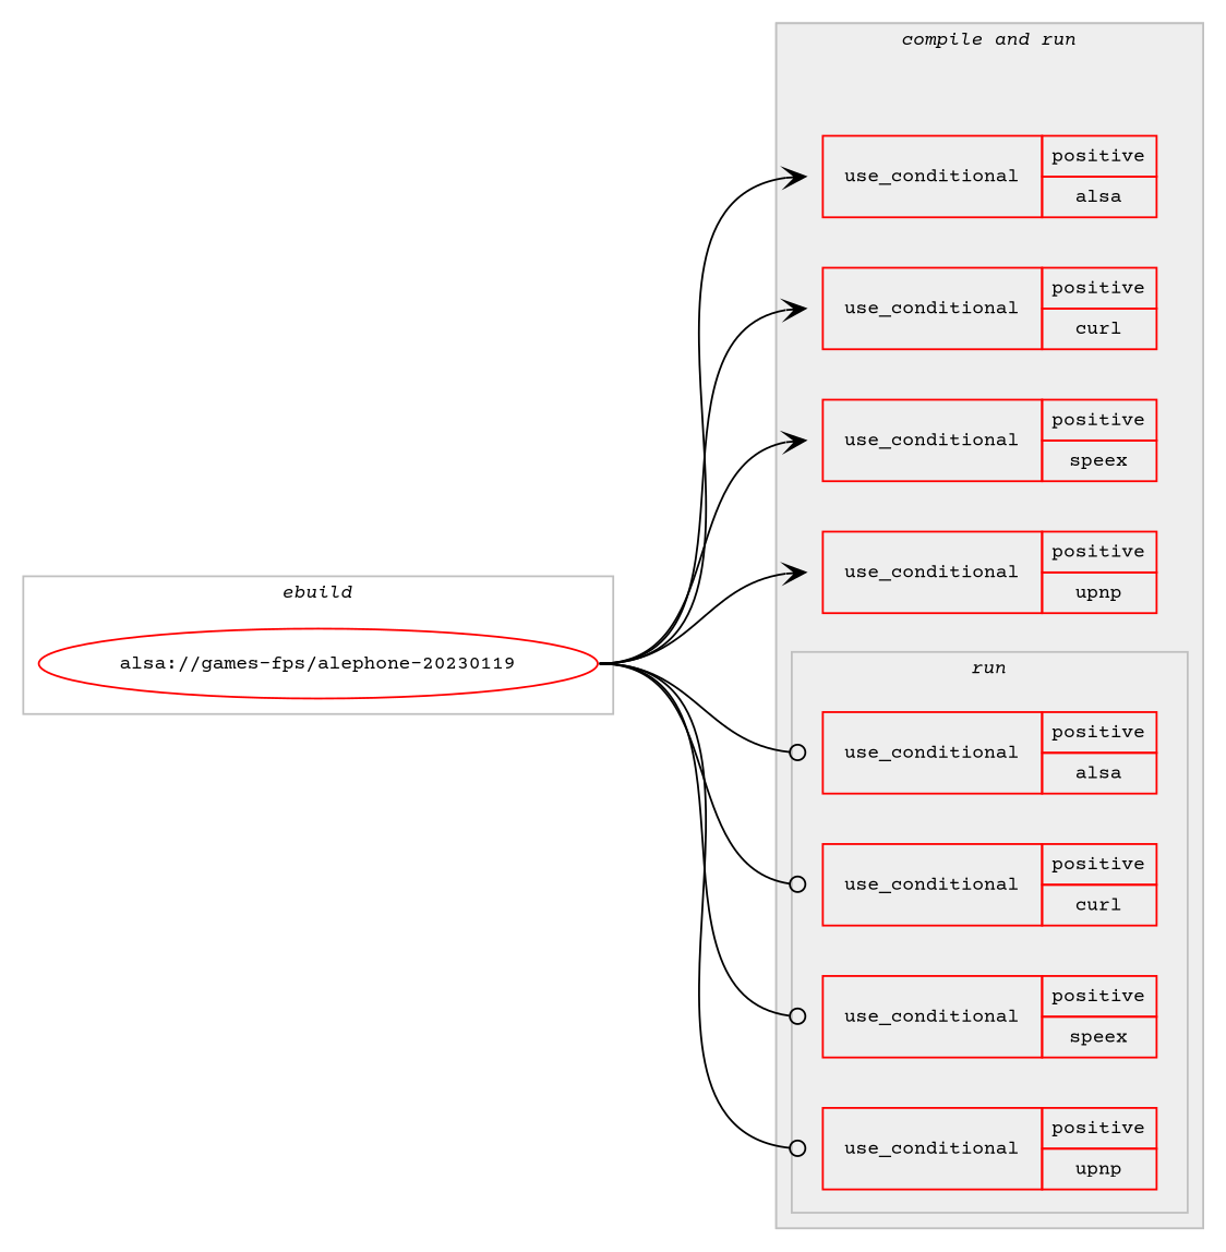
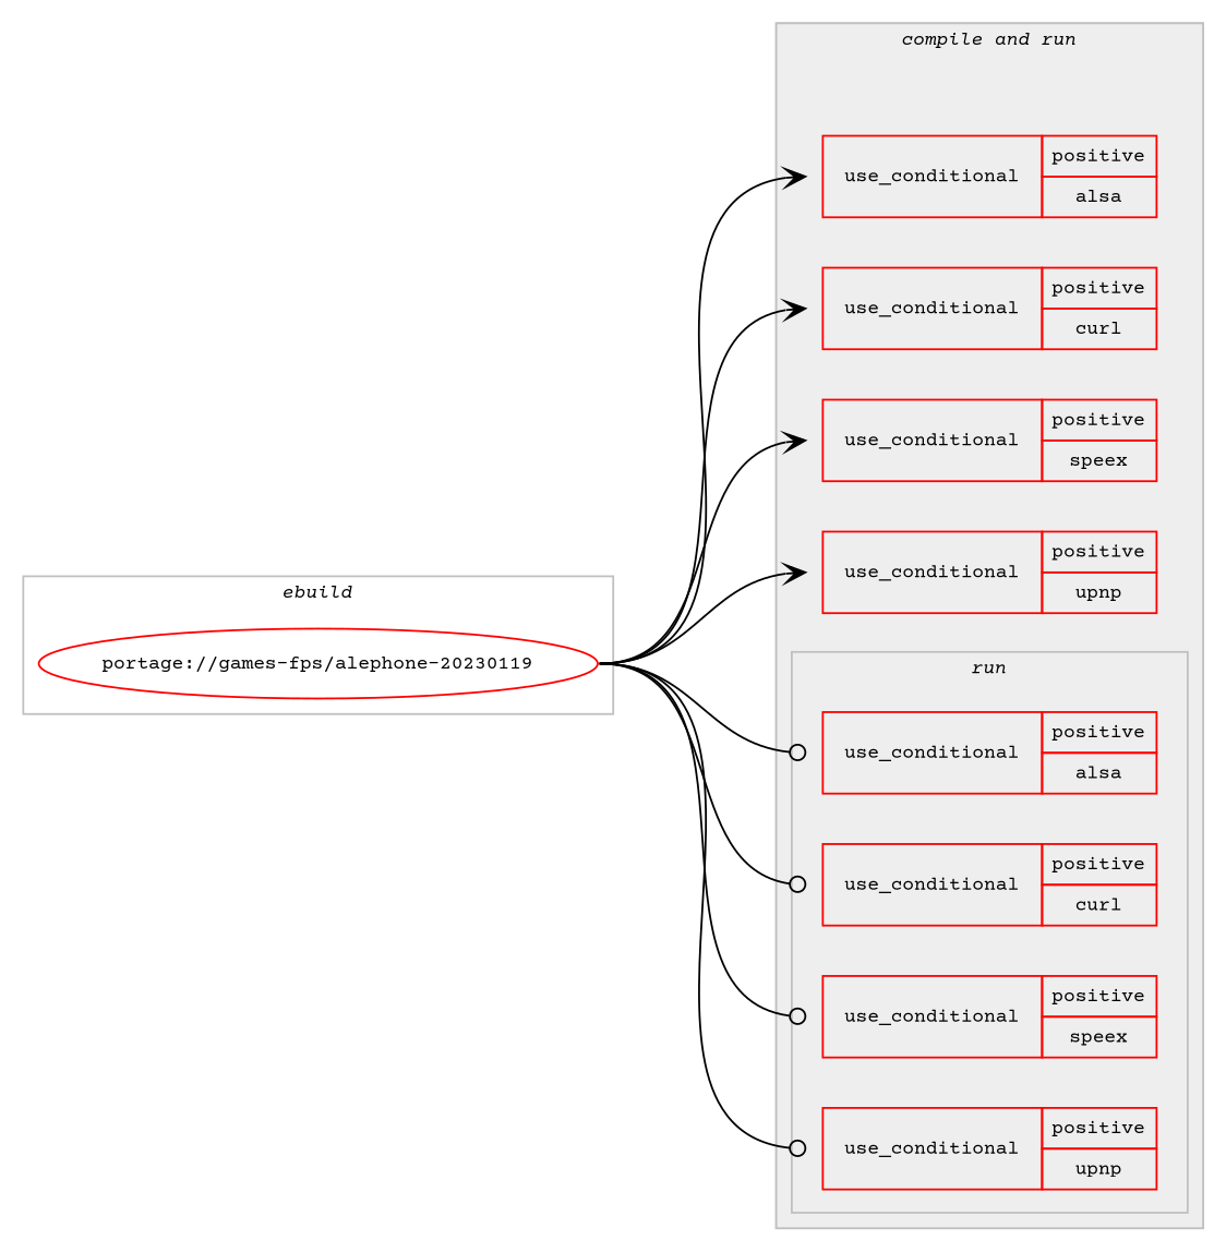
  digraph {
    compound=true
    concentrate=true
    fontname="Courier Prime"
    fontsize=10
    newrank=true
    rankdir=LR
    ranksep=1.5
    node [color=red fontname="Courier Prime" fontsize=10 shape=none]
    edge [arrowhead=vee headport=w style=solid tailport=e weight=20 fontname="Courier Prime"]
-   n1 [label="alsa://games-fps/alephone-20230119" width=4 shape=""]
+   n1 [label="portage://games-fps/alephone-20230119" width=4 shape=""]
    n2 [label=<<TABLE BORDER="0" CELLBORDER="1" CELLSPACING="0" CELLPADDING="4"><TR><TD ROWSPAN="3" CELLPADDING="10">use_conditional</TD></TR><TR><TD>positive</TD></TR><TR><TD>alsa</TD></TR></TABLE>>]
    n3 [label=<<TABLE BORDER="0" CELLBORDER="1" CELLSPACING="0" CELLPADDING="4"><TR><TD ROWSPAN="3" CELLPADDING="10">use_conditional</TD></TR><TR><TD>positive</TD></TR><TR><TD>curl</TD></TR></TABLE>>]
    n4 [label=<<TABLE BORDER="0" CELLBORDER="1" CELLSPACING="0" CELLPADDING="4"><TR><TD ROWSPAN="3" CELLPADDING="10">use_conditional</TD></TR><TR><TD>positive</TD></TR><TR><TD>speex</TD></TR></TABLE>>]
    n5 [label=<<TABLE BORDER="0" CELLBORDER="1" CELLSPACING="0" CELLPADDING="4"><TR><TD ROWSPAN="3" CELLPADDING="10">use_conditional</TD></TR><TR><TD>positive</TD></TR><TR><TD>upnp</TD></TR></TABLE>>]
    n6 [label=<<TABLE BORDER="0" CELLBORDER="1" CELLSPACING="0" CELLPADDING="4"><TR><TD ROWSPAN="3" CELLPADDING="10">use_conditional</TD></TR><TR><TD>positive</TD></TR><TR><TD>alsa</TD></TR></TABLE>>]
    n7 [label=<<TABLE BORDER="0" CELLBORDER="1" CELLSPACING="0" CELLPADDING="4"><TR><TD ROWSPAN="3" CELLPADDING="10">use_conditional</TD></TR><TR><TD>positive</TD></TR><TR><TD>curl</TD></TR></TABLE>>]
    n8 [label=<<TABLE BORDER="0" CELLBORDER="1" CELLSPACING="0" CELLPADDING="4"><TR><TD ROWSPAN="3" CELLPADDING="10">use_conditional</TD></TR><TR><TD>positive</TD></TR><TR><TD>speex</TD></TR></TABLE>>]
    n9 [label=<<TABLE BORDER="0" CELLBORDER="1" CELLSPACING="0" CELLPADDING="4"><TR><TD ROWSPAN="3" CELLPADDING="10">use_conditional</TD></TR><TR><TD>positive</TD></TR><TR><TD>upnp</TD></TR></TABLE>>]
    subgraph cluster_1 {
      color=gray
      label=<<i>ebuild</i>>
      rank=same
      n1
    }
    subgraph cluster_2 {
      color=gray
      label=<<i>dependencies</i>>
      subgraph cluster_3 {
        color=gray
        fillcolor="#eeeeee"
        label=<<i>compile</i>>
        style=filled
        subgraph sub_4 {
          color=gray
          fillcolor="#eeeeee"
          label=<<i>compile</i>>
          style=filled
          n2
        }
        subgraph sub_5 {
          color=gray
          fillcolor="#eeeeee"
          label=<<i>compile</i>>
          style=filled
          n3
        }
        subgraph sub_6 {
          color=gray
          fillcolor="#eeeeee"
          label=<<i>compile</i>>
          style=filled
          n4
        }
        subgraph sub_7 {
          color=gray
          fillcolor="#eeeeee"
          label=<<i>compile</i>>
          style=filled
          n5
        }
      }
      subgraph cluster_8 {
        color=gray
        fillcolor="#eeeeee"
        label=<<i>compile and run</i>>
        style=filled
      }
      subgraph cluster_9 {
        color=gray
        fillcolor="#eeeeee"
        label=<<i>run</i>>
        style=filled
        subgraph sub_10 {
          color=gray
          fillcolor="#eeeeee"
          label=<<i>run</i>>
          style=filled
          n6
        }
        subgraph sub_11 {
          color=gray
          fillcolor="#eeeeee"
          label=<<i>run</i>>
          style=filled
          n7
        }
        subgraph sub_12 {
          color=gray
          fillcolor="#eeeeee"
          label=<<i>run</i>>
          style=filled
          n8
        }
        subgraph sub_13 {
          color=gray
          fillcolor="#eeeeee"
          label=<<i>run</i>>
          style=filled
          n9
        }
      }
    }
    subgraph cluster_14 {
      color=gray
      label=<<i>candidates</i>>
      rank=same
    }
    n1 -> n2
    n1 -> n3
    n1 -> n4
    n1 -> n5
    n1 -> n6 [arrowhead=odot]
    n1 -> n7 [arrowhead=odot]
    n1 -> n8 [arrowhead=odot]
    n1 -> n9 [arrowhead=odot]
  }
